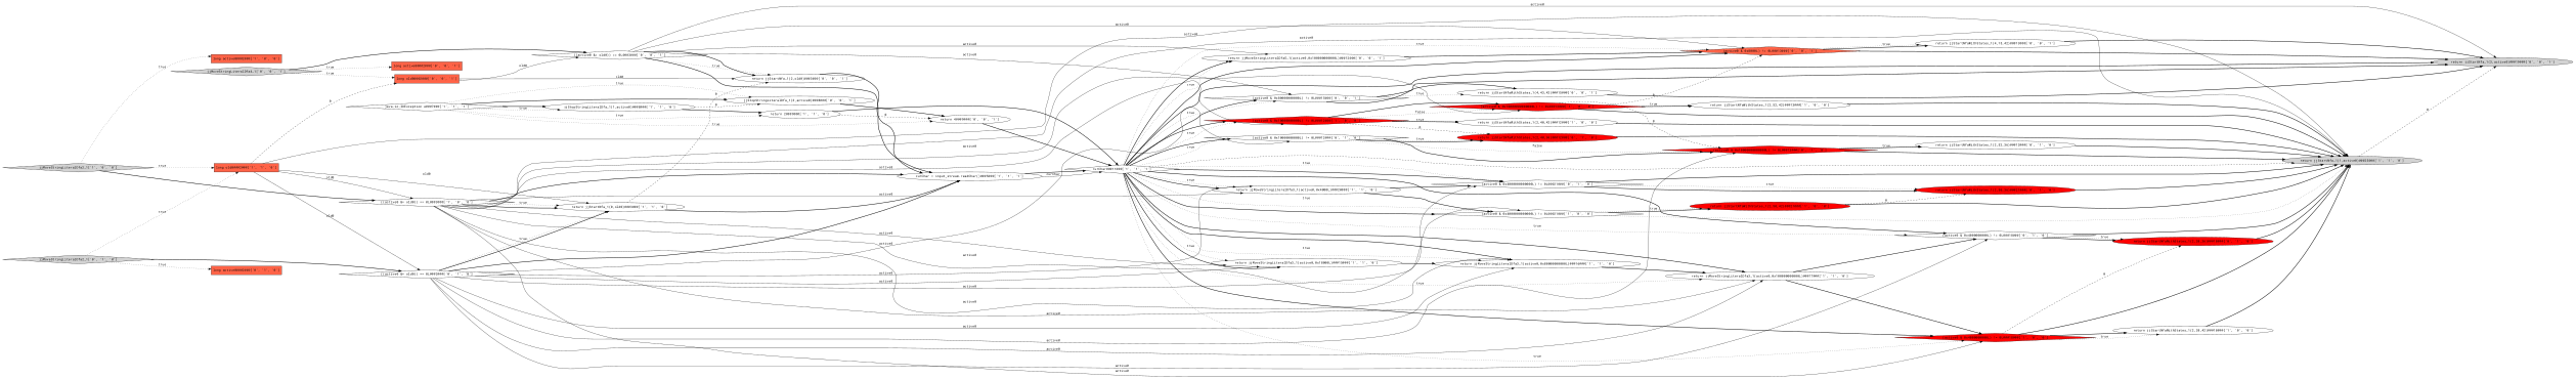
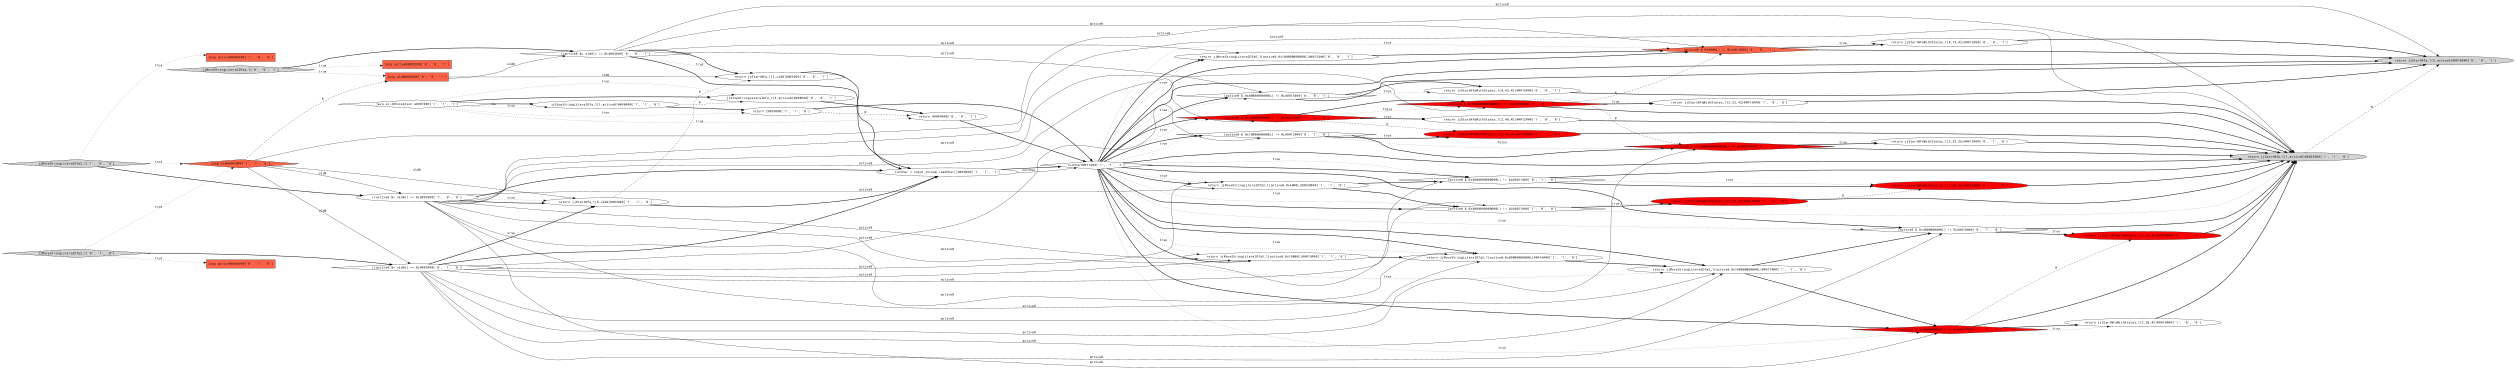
  digraph {
    fontname="Roboto Mono"
    rankdir=LR
    node [fillcolor=white fontname="Roboto Mono" shape=ellipse style=filled]
    edge [fontname="Roboto Mono" style=bold]
    n1 [label="return jjStartNfa_1(2,old0)@@@3@@@['0', '0', '1']"]
    n2 [label="curChar = input_stream.readChar()@@@5@@@['1', '1', '1']"]
    n3 [label="curChar@@@11@@@['1', '1', '1']" shape=diamond]
    n4 [fillcolor=tomato label="long active0@@@2@@@['1', '0', '0']" shape=box]
    n5 [label="java.io.IOException e@@@7@@@['1', '1', '1']" shape=diamond]
    n6 [label="return 2@@@9@@@['1', '1', '0']"]
    n7 [label="jjStopStringLiteralDfa_1(3,active0)@@@8@@@['0', '0', '1']"]
    n8 [label="jjStopStringLiteralDfa_1(1,active0)@@@8@@@['1', '1', '0']"]
    n9 [label="return 4@@@9@@@['0', '0', '1']"]
    n10 [fillcolor=red label="return jjStartNfaWithStates_1(2,38,36)@@@18@@@['0', '1', '0']"]
    n11 [fillcolor=lightgray label="return jjStartNfa_1(1,active0)@@@25@@@['1', '1', '0']"]
    n12 [fillcolor=lightgray label="return jjStartNfa_1(3,active0)@@@19@@@['0', '0', '1']"]
    n13 [label="return jjStartNfa_1(0,old0)@@@3@@@['1', '1', '0']"]
    n14 [fillcolor=red label="return jjStartNfaWithStates_1(2,50,36)@@@21@@@['0', '1', '0']"]
    n15 [label="(active0 & 0x80000000000L) != 0L@@@15@@@['0', '0', '1']" shape=diamond]
    n16 [label="return jjStartNfaWithStates_1(4,43,42)@@@15@@@['0', '0', '1']"]
    n17 [fillcolor=lightgray label="jjMoveStringLiteralDfa2_1['1', '0', '0']" shape=diamond]
-   n18 [fillcolor=tomato label="long old0@@@2@@@['1', '1', '0']" shape=box]
-   n19 [label="((active0 &= old0)) == 0L@@@3@@@['1', '0', '0']" shape=diamond]
+   n18 [fillcolor=tomato label="long old0@@@2@@@['1', '1', '0']" shape=diamond]
+   n19 [label="((active0 &= old0)) == 0L@@@3@@@['1', '0', '0']"]
    n20 [label="((active0 &= old0)) == 0L@@@3@@@['0', '1', '0']" shape=diamond]
    n21 [fillcolor=tomato label="long old0@@@2@@@['0', '0', '1']" shape=box]
    n22 [label="return jjMoveStringLiteralDfa3_1(active0,0x4000L)@@@20@@@['1', '1', '0']"]
    n23 [label="(active0 & 0x4000000000000L) != 0L@@@21@@@['1', '0', '0']" shape=diamond]
    n24 [label="return jjMoveStringLiteralDfa3_1(active0,0x18000L)@@@15@@@['1', '1', '0']"]
    n25 [label="return jjMoveStringLiteralDfa3_1(active0,0x80000000000L)@@@16@@@['1', '1', '0']"]
    n26 [fillcolor=red label="(active0 & 0x4000000000L) != 0L@@@18@@@['1', '0', '0']" shape=diamond]
    n27 [fillcolor=red label="(active0 & 0x10000000000L) != 0L@@@12@@@['1', '0', '0']" shape=diamond]
    n28 [label="return jjMoveStringLiteralDfa3_1(active0,0x100000000000L)@@@17@@@['1', '1', '0']"]
    n29 [fillcolor=red label="(active0 & 0x10000000000000L) != 0L@@@13@@@['1', '0', '0']" shape=diamond]
    n30 [label="(active0 & 0x4000000000000L) != 0L@@@21@@@['0', '1', '0']" shape=diamond]
    n31 [fillcolor=red label="return jjStartNfaWithStates_1(2,50,42)@@@21@@@['1', '0', '0']"]
    n32 [fillcolor=tomato label="long active0@@@2@@@['0', '0', '1']" shape=box]
    n33 [label="(active0 & 0x4000000000L) != 0L@@@18@@@['0', '1', '0']" shape=diamond]
    n34 [label="(active0 & 0x10000000000L) != 0L@@@12@@@['0', '1', '0']" shape=diamond]
    n35 [fillcolor=tomato label="(active0 & 0x8000L) != 0L@@@13@@@['0', '0', '1']" shape=diamond]
    n36 [label="return jjMoveStringLiteralDfa5_1(active0,0x100000000000L)@@@12@@@['0', '0', '1']"]
    n37 [fillcolor=red label="(active0 & 0x10000000000000L) != 0L@@@13@@@['0', '1', '0']" shape=diamond]
    n38 [fillcolor=red label="return jjStartNfaWithStates_1(2,40,36)@@@12@@@['0', '1', '0']"]
    n39 [label="return jjStartNfaWithStates_1(2,38,42)@@@18@@@['1', '0', '0']"]
    n40 [label="return jjStartNfaWithStates_1(2,40,42)@@@12@@@['1', '0', '0']"]
    n41 [label="return jjStartNfaWithStates_1(4,15,42)@@@13@@@['0', '0', '1']"]
    n42 [label="((active0 &= old0)) == 0L@@@3@@@['0', '0', '1']" shape=diamond]
    n43 [label="return jjStartNfaWithStates_1(2,52,36)@@@13@@@['0', '1', '0']"]
    n44 [label="return jjStartNfaWithStates_1(2,52,42)@@@13@@@['1', '0', '0']"]
    n45 [fillcolor=lightgray label="jjMoveStringLiteralDfa2_1['0', '1', '0']" shape=diamond]
    n46 [fillcolor=tomato label="long active0@@@2@@@['0', '1', '0']" shape=box]
    n47 [fillcolor=lightgray label="jjMoveStringLiteralDfa4_1['0', '0', '1']" shape=diamond]
    n1 -> n2
    n2 -> n3 [label=curChar style=solid]
    n2 -> n3
-   n3 -> n11 [style=dashed]
+   n3 -> n11
    n3 -> n12
    n3 -> n15 [label=true style=dotted]
    n3 -> n15
    n3 -> n22 [label=true style=dotted]
    n3 -> n22
    n3 -> n23
    n3 -> n23 [label=true style=dotted]
    n3 -> n24
    n3 -> n24 [label=true style=dotted]
    n3 -> n25
    n3 -> n25 [label=true style=dotted]
    n3 -> n26
    n3 -> n26 [label=true style=dotted]
    n3 -> n27
    n3 -> n27 [label=true style=dotted]
    n3 -> n28
    n3 -> n28 [label=true style=dotted]
    n3 -> n30
    n3 -> n30 [label=true style=dotted]
    n3 -> n33
    n3 -> n33 [label=true style=dotted]
    n3 -> n34 [label=true style=dotted]
    n3 -> n34
    n3 -> n35
    n3 -> n35 [label=true style=dotted]
    n3 -> n36
    n3 -> n36 [label=true style=dotted]
    n5 -> n6 [label=true style=dotted]
    n5 -> n7
    n5 -> n7 [label=true style=dotted]
    n5 -> n8 [label=true style=dotted]
    n5 -> n8
    n5 -> n9 [label=true style=dotted]
    n6 -> n3
    n6 -> n9 [label=0 style=dashed]
    n7 -> n9
    n8 -> n6
    n8 -> n7 [label=0 style=dashed]
    n9 -> n3
    n10 -> n11
    n11 -> n12 [label=0 style=dashed]
    n13 -> n1 [label=0 style=dashed]
    n13 -> n2
    n14 -> n11
    n15 -> n12
    n15 -> n16
    n15 -> n16 [label=true style=dotted]
    n16 -> n12
    n17 -> n4 [label=true style=dotted]
    n17 -> n18 [label=true style=dotted]
    n17 -> n19
    n18 -> n11 [label=active0 style=solid]
    n18 -> n13 [label=old0 style=solid]
    n18 -> n19 [label=old0 style=solid]
    n18 -> n20 [label=old0 style=solid]
    n18 -> n21 [label=0 style=dashed]
    n19 -> n2
    n19 -> n11 [label=active0 style=solid]
    n19 -> n13
    n19 -> n13 [label=true style=dotted]
    n19 -> n22 [label=active0 style=solid]
    n19 -> n23 [label=active0 style=solid]
    n19 -> n24 [label=active0 style=solid]
    n19 -> n25 [label=active0 style=solid]
    n19 -> n26 [label=active0 style=solid]
    n19 -> n27 [label=active0 style=solid]
    n19 -> n28 [label=active0 style=solid]
    n19 -> n29 [label=active0 style=solid]
    n20 -> n2
    n20 -> n13 [label=true style=dotted]
    n20 -> n13
    n20 -> n22 [label=active0 style=solid]
    n20 -> n24 [label=active0 style=solid]
    n20 -> n25 [label=active0 style=solid]
    n20 -> n28 [label=active0 style=solid]
    n20 -> n30 [label=active0 style=solid]
    n20 -> n33 [label=active0 style=solid]
    n20 -> n34 [label=active0 style=solid]
    n20 -> n37 [label=active0 style=solid]
    n21 -> n1 [label=old0 style=solid]
    n21 -> n42 [label=old0 style=solid]
    n22 -> n23
    n22 -> n30
    n23 -> n11 [style=dotted]
    n23 -> n31 [label=true style=dotted]
    n23 -> n31
    n24 -> n25
    n25 -> n28
    n26 -> n10 [label=0 style=dashed]
    n26 -> n11
    n26 -> n39
    n26 -> n39 [label=true style=dotted]
    n27 -> n29
    n27 -> n29 [label=false style=dotted]
    n27 -> n38 [label=0 style=dashed]
    n27 -> n40
    n27 -> n40 [label=true style=dotted]
    n28 -> n26
    n28 -> n33
    n29 -> n11
    n29 -> n35 [label=0 style=dashed]
    n29 -> n37 [label=0 style=dashed]
    n29 -> n44 [label=true style=dotted]
    n29 -> n44
    n30 -> n11
    n30 -> n14 [label=true style=dotted]
    n30 -> n14
    n31 -> n11
    n31 -> n14 [label=0 style=dashed]
    n33 -> n10
    n33 -> n10 [label=true style=dotted]
    n33 -> n11
    n34 -> n37 [label=false style=dotted]
    n34 -> n37
    n34 -> n38 [label=true style=dotted]
    n34 -> n38
    n35 -> n12
    n35 -> n41
    n35 -> n41 [label=true style=dotted]
    n36 -> n35
    n37 -> n11
    n37 -> n43 [label=true style=dotted]
    n37 -> n43
    n38 -> n11
    n39 -> n11
    n40 -> n11
    n41 -> n12
    n42 -> n1
    n42 -> n1 [label=true style=dotted]
    n42 -> n2
    n42 -> n12 [label=active0 style=solid]
    n42 -> n15 [label=active0 style=solid]
    n42 -> n35 [label=active0 style=solid]
    n42 -> n36 [label=active0 style=solid]
    n43 -> n11
    n44 -> n11
    n45 -> n18 [label=true style=dotted]
    n45 -> n20
    n45 -> n46 [label=true style=dotted]
    n47 -> n21 [label=true style=dotted]
    n47 -> n32 [label=true style=dotted]
    n47 -> n42
  }
